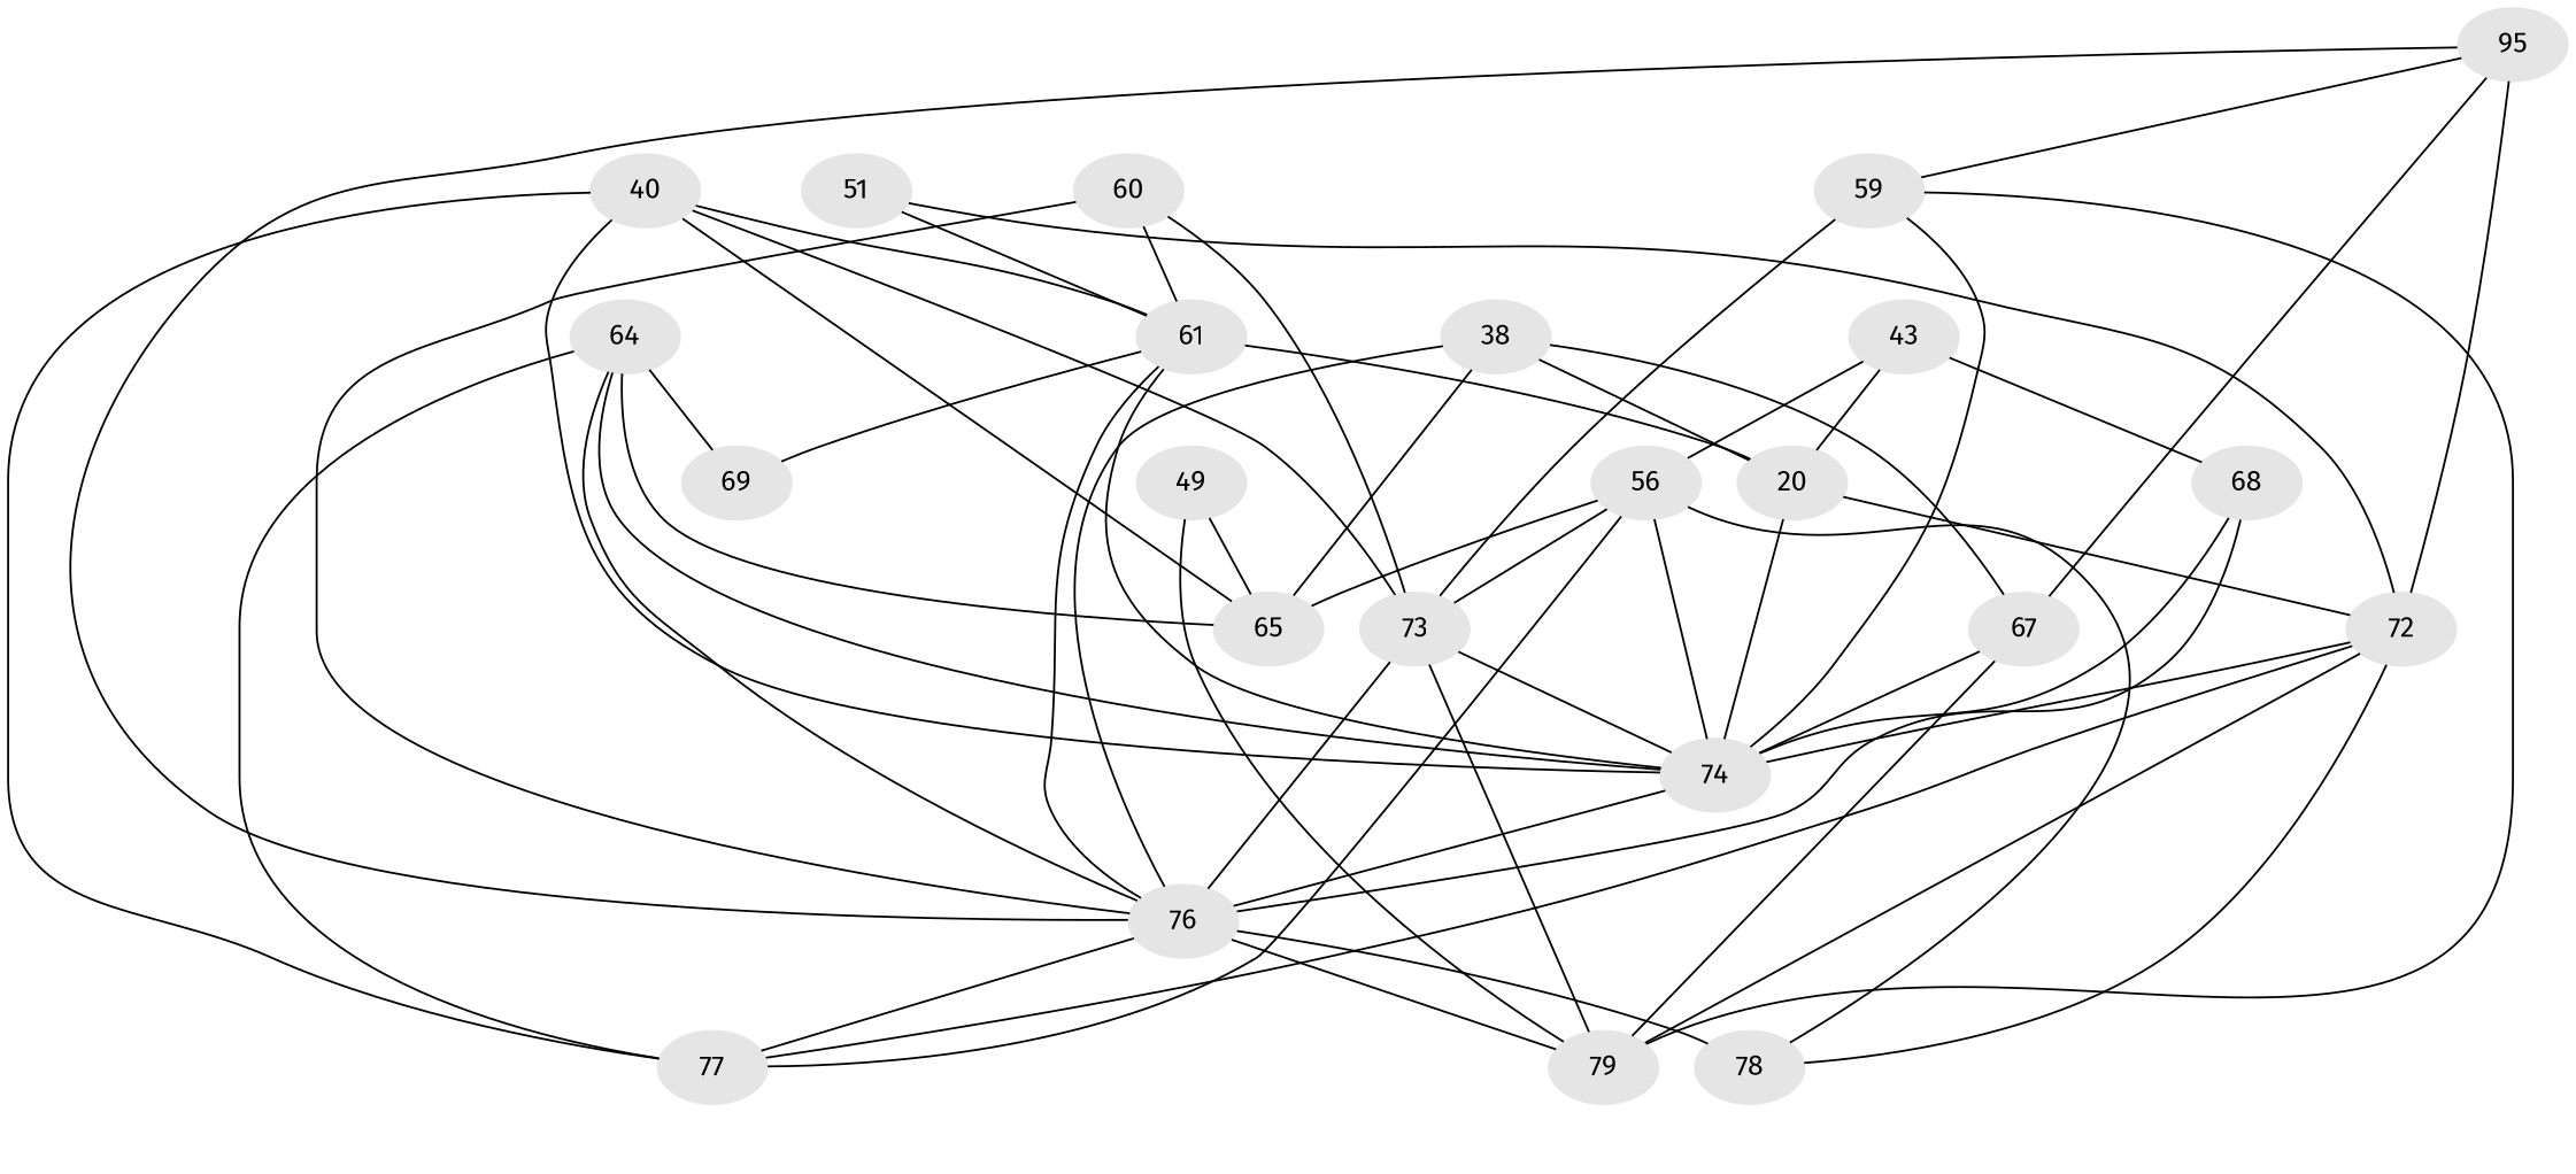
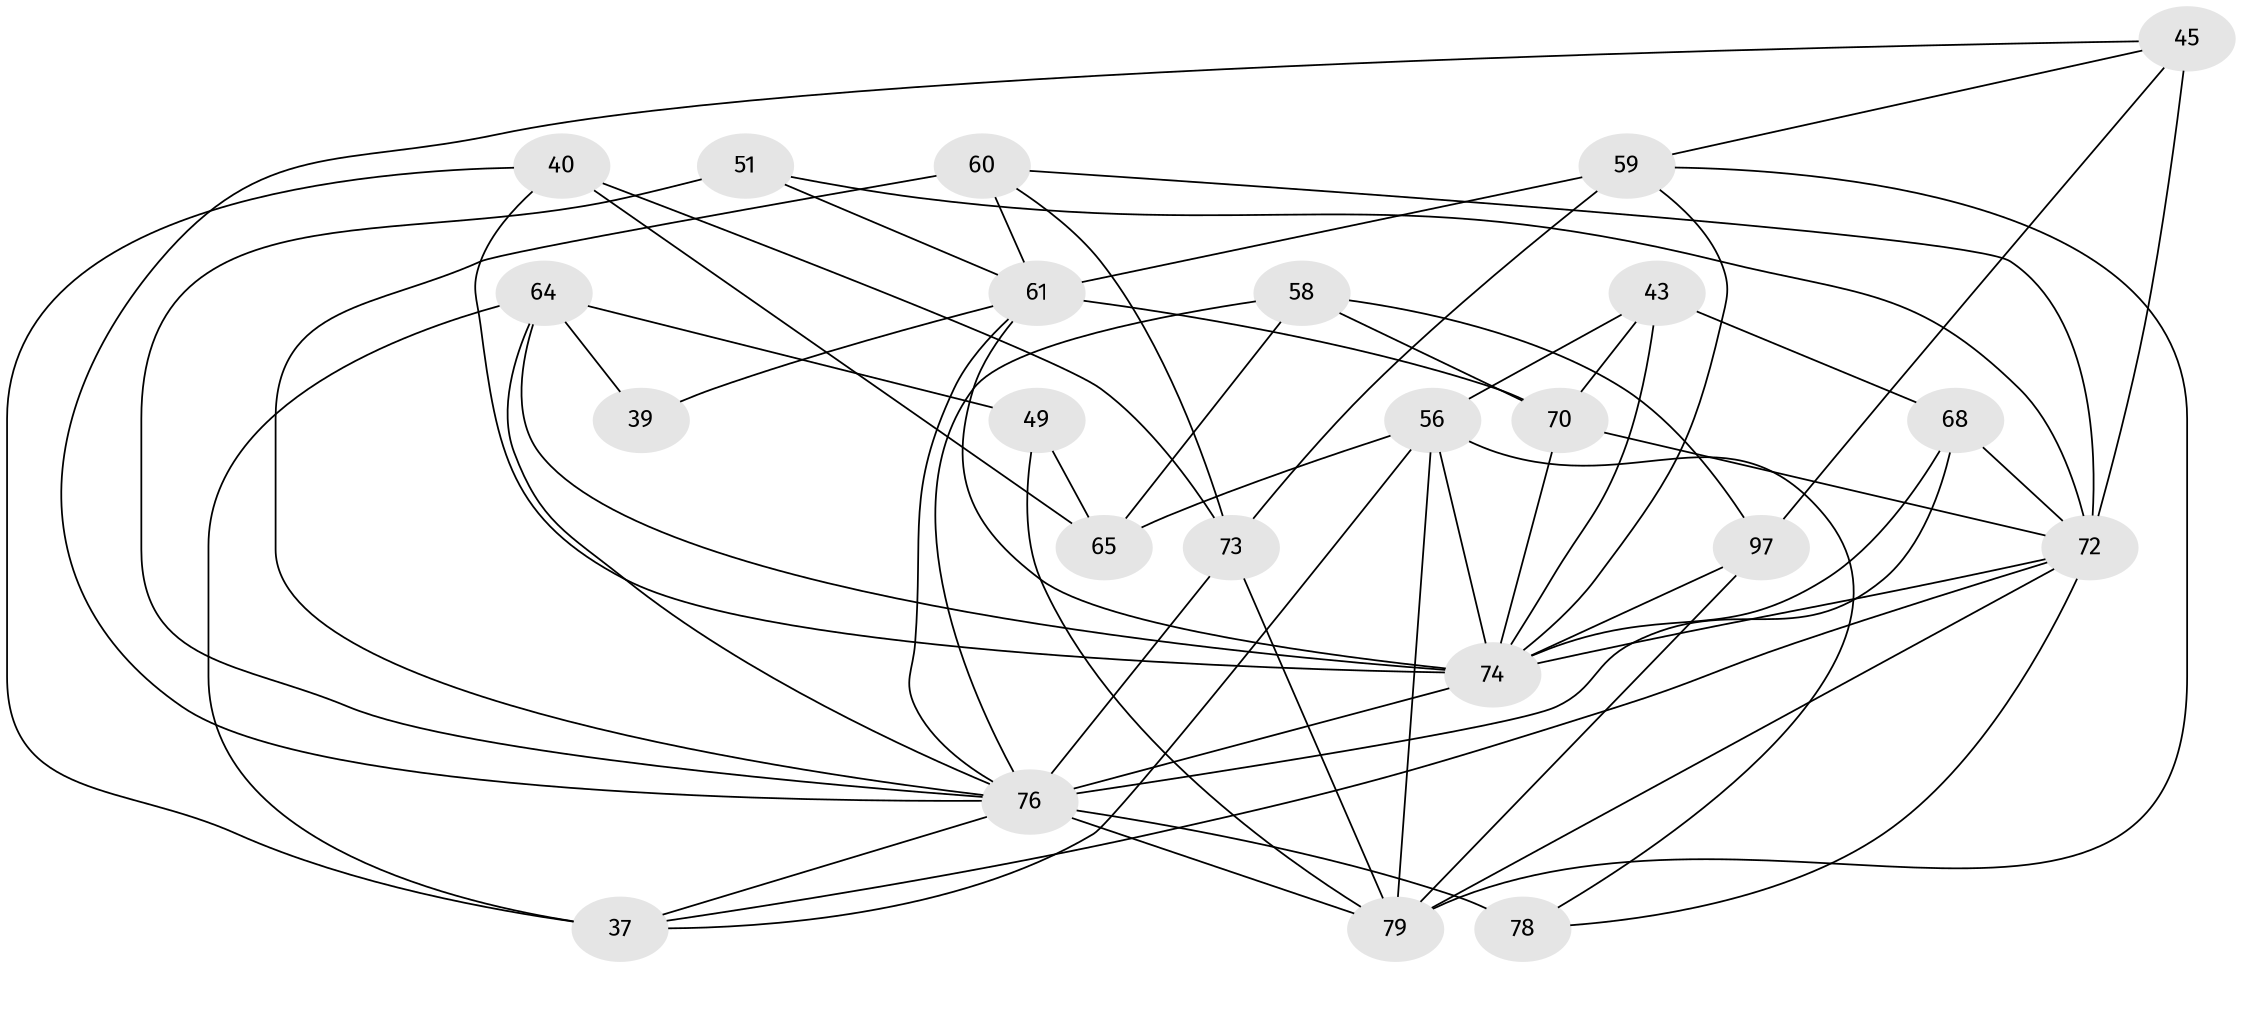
  graph {
    fontname="Fira Sans"
    node [color=gray90 fontname="Fira Sans" style=filled]
    edge [fontname="Fira Sans"]
    40 [super="+1+33"]
    65 [super="+22+30"]
    73 [super="+8+10+62"]
    74 [super="+20+26+38+71"]
-   77 [super="+47"]
+   77 [super="+47" label=37]
    76 [super="+36+48+75"]
    79 [super="+39+52"]
    56 [super="+5+16+42"]
    78 [super="+44"]
    43
    68 [super="+66"]
-   70 [super="+55+25" label=20]
+   70 [super="+55+25"]
    72 [super="+31+63"]
-   45 [super="+28" label=95]
+   45 [super="+28"]
    59 [super="+32"]
-   67 [super="+14"]
+   67 [super="+14" label=97]
    61 [super="+3+57+53"]
    49
-   69
+   69 [label=39]
    51
-   58 [super="+6" label=38]
+   58 [super="+6"]
    60 [super="+54"]
    64 [super="+21"]
    40 -- 65 [weight=2]
    40 -- 73
    40 -- 74 [weight=2]
    40 -- 77 [weight=3]
-   73 -- 74 [weight=3]
+   43 -- 74 [weight=3]
    73 -- 76 [weight=2]
    73 -- 79 [weight=2]
    74 -- 76
    76 -- 77
    76 -- 79 [weight=2]
    76 -- 78 [weight=5]
    56 -- 65 [weight=2]
    56 -- 74 [weight=4]
    56 -- 77
-   56 -- 73 [weight=4]
+   56 -- 79 [weight=4]
    56 -- 78 [weight=2]
    43 -- 56
    43 -- 68
    43 -- 70
    68 -- 74
    68 -- 76 [weight=3]
+   68 -- 72
    70 -- 74 [weight=3]
    70 -- 72
    72 -- 74 [weight=2]
    72 -- 77 [weight=2]
    72 -- 79
    72 -- 78
    45 -- 76
    45 -- 72 [weight=3]
    45 -- 59
    45 -- 67
    59 -- 73
    59 -- 74
    59 -- 79
-   40 -- 61 [weight=2]
+   59 -- 61 [weight=2]
    67 -- 74
    67 -- 79 [weight=2]
    61 -- 74 [weight=2]
    61 -- 76
    61 -- 70 [weight=2]
    61 -- 69
    49 -- 65 [weight=2]
    49 -- 79
+   51 -- 76 [weight=2]
    51 -- 72
    51 -- 61
    58 -- 65
    58 -- 76 [weight=2]
    58 -- 70
    58 -- 67 [weight=2]
    60 -- 73
    60 -- 76 [weight=3]
+   60 -- 72
    60 -- 61
-   64 -- 65
+   64 -- 49
    64 -- 74
    64 -- 77
    64 -- 76
    64 -- 69 [weight=2]
  }
